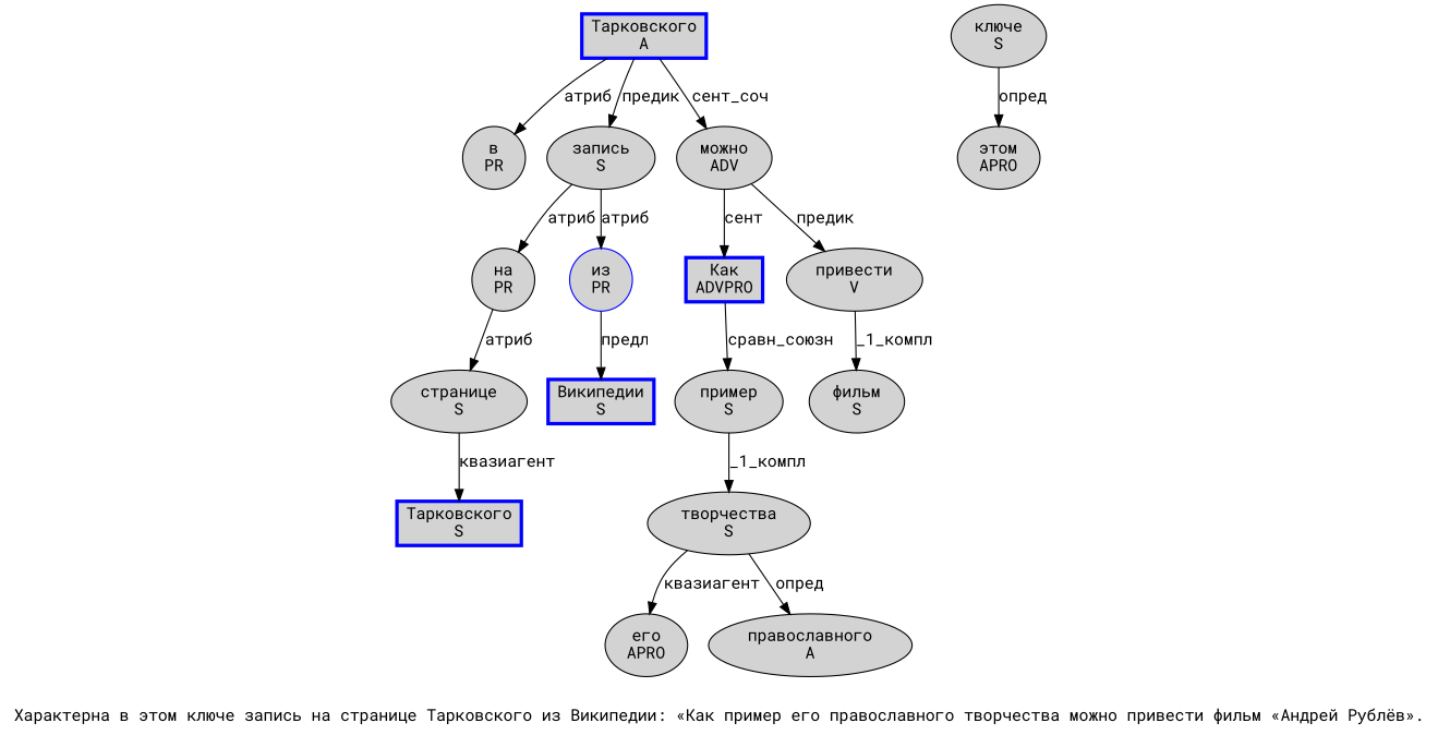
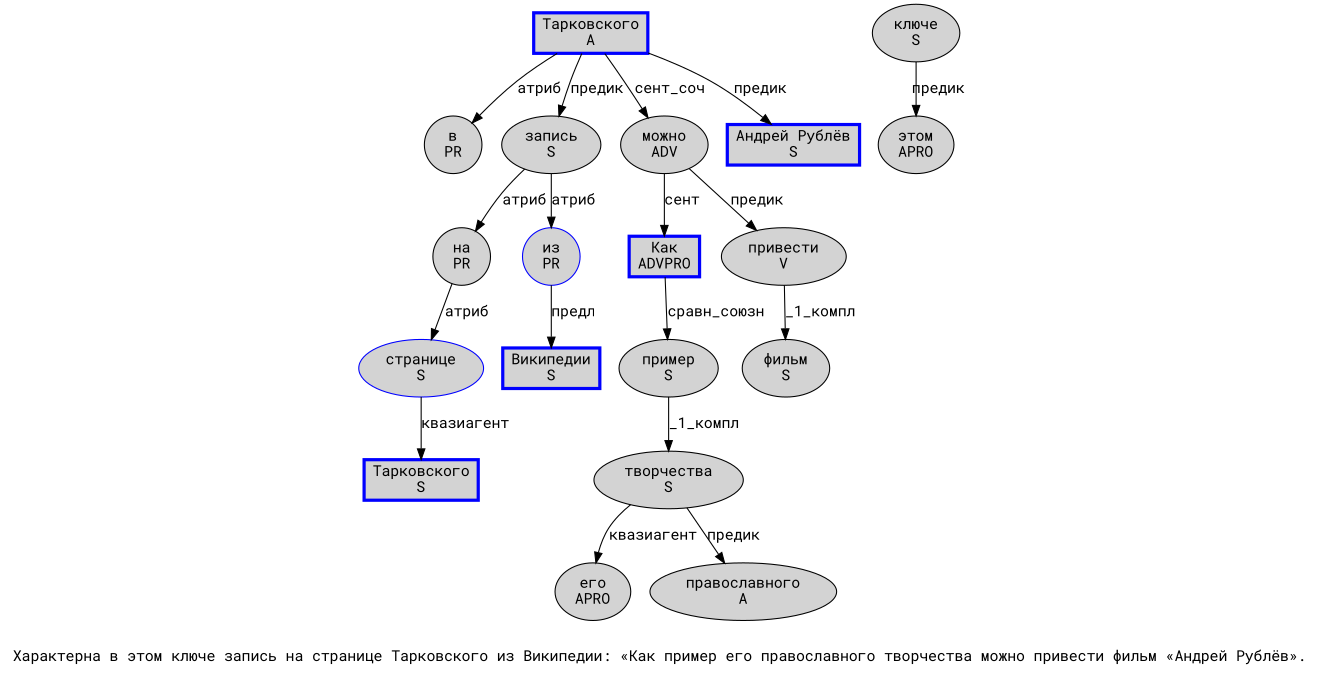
  digraph {
    fontname="Roboto Mono"
    label="Характерна в этом ключе запись на странице Тарковского из Википедии: «Как пример его православного творчества можно привести фильм «Андрей Рублёв»."
    node [fillcolor=lightgray fontname="Roboto Mono" penwidth=1 shape=ellipse style=filled]
    edge [fontname="Roboto Mono"]
    n1 [color=blue label="Тарковского\nA" penwidth=3 shape=box]
    n2 [label="в\nPR"]
    n3 [label="запись\nS"]
    n4 [label="можно\nADV"]
+   n5 [color=blue label="Андрей Рублёв\nS" penwidth=3 shape=box]
    n6 [label="на\nPR"]
    n7 [color=blue label="из\nPR"]
    n8 [color=blue label="Как\nADVPRO" penwidth=3 shape=box]
    n9 [label="привести\nV"]
    n10 [label="ключе\nS"]
    n11 [label="этом\nAPRO"]
-   n12 [label="странице\nS"]
+   n12 [label="странице\nS" color=blue]
    n13 [color=blue label="Википедии\nS" penwidth=3 shape=box]
    n14 [color=blue label="Тарковского\nS" penwidth=3 shape=box]
    n15 [label="пример\nS"]
    n16 [label="творчества\nS"]
    n17 [label="его\nAPRO"]
    n18 [label="православного\nA"]
    n19 [label="фильм\nS"]
    n1 -> n2 [label="атриб"]
    n1 -> n3 [label="предик"]
    n1 -> n4 [label="сент_соч"]
+   n1 -> n5 [label="предик"]
    n3 -> n6 [label="атриб"]
    n3 -> n7 [label="атриб"]
    n4 -> n8 [label="сент"]
    n4 -> n9 [label="предик"]
    n6 -> n12 [label="атриб"]
    n7 -> n13 [label="предл"]
    n8 -> n15 [label="сравн_союзн"]
    n9 -> n19 [label="_1_компл"]
-   n10 -> n11 [label="опред"]
+   n10 -> n11 [label="предик"]
    n12 -> n14 [label="квазиагент"]
    n15 -> n16 [label="_1_компл"]
    n16 -> n17 [label="квазиагент"]
-   n16 -> n18 [label="опред"]
+   n16 -> n18 [label="предик"]
  }
